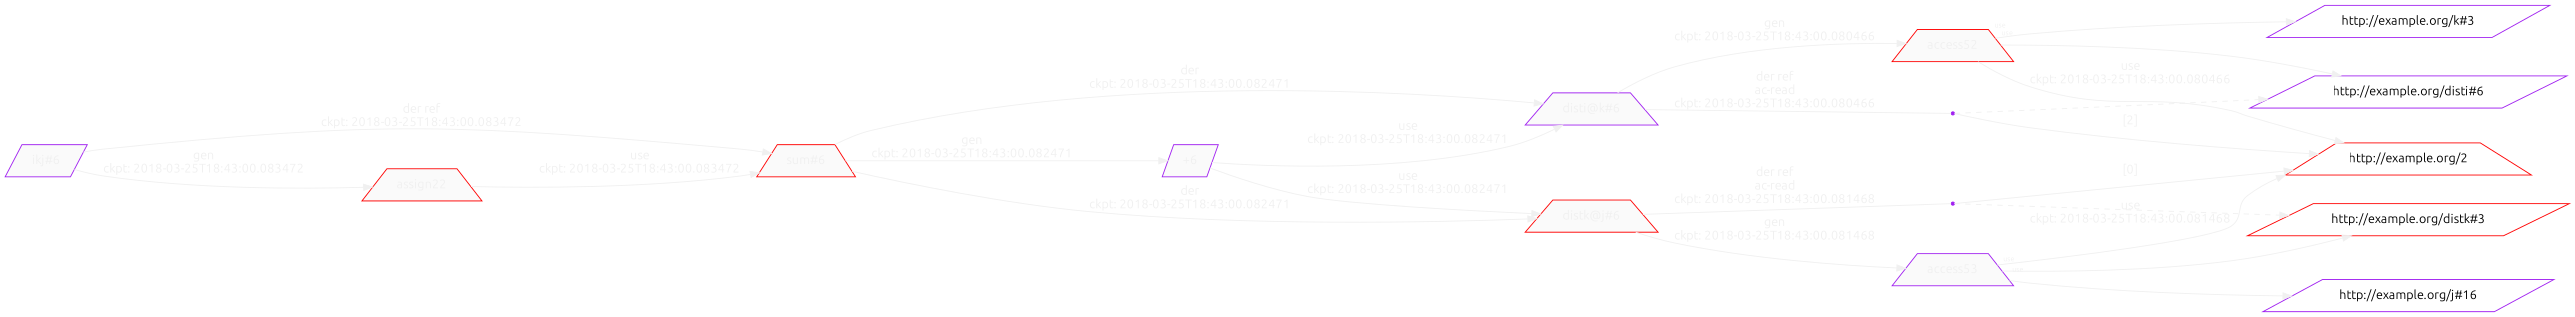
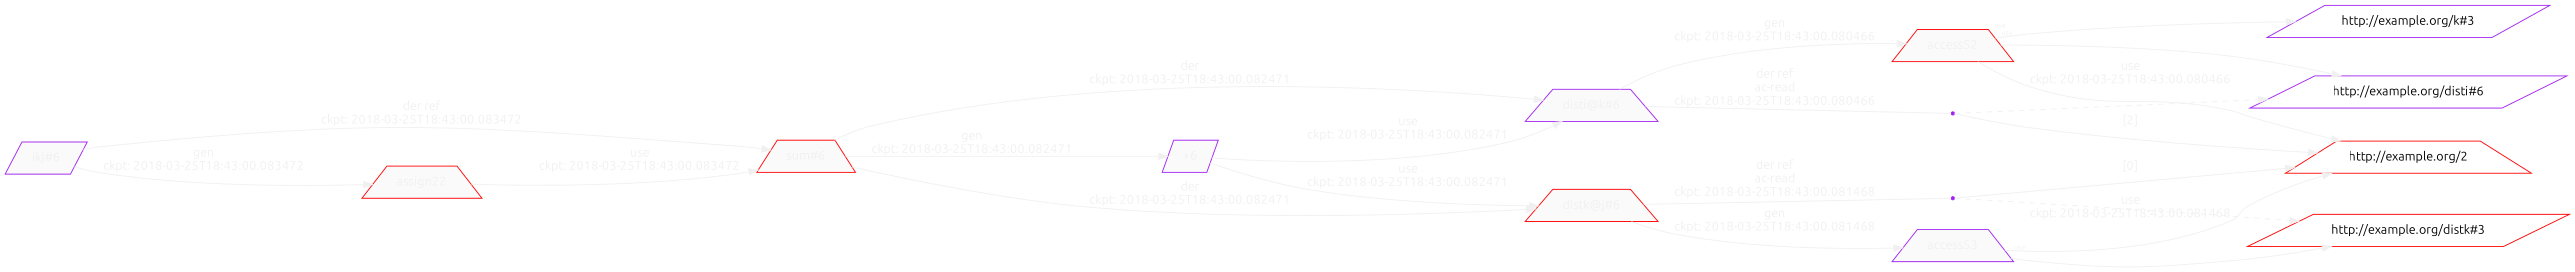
  digraph {
    fontname=Ubuntu
    rankdir=LR
    node [color=purple fillcolor="#FAFAFA" fontcolor="#F0F0F0" fontname=Ubuntu shape=trapezium style=filled]
    edge [angle=60.0 color="#F0F0F0" distance=1.5 fontcolor="#F0F0F0" fontname=Ubuntu fontsize=14 rotation=20]
    n1 [label="disti@k#6"]
    n2 [color=red label=access52 sides=4]
    bn0 [shape=point fillcolor="" style=""]
    "http://example.org/disti#6" [shape=parallelogram fillcolor="" fontcolor="" style=""]
    "http://example.org/2" [color=red fillcolor="" fontcolor="" style=""]
    "http://example.org/k#3" [shape=parallelogram fillcolor="" fontcolor="" style=""]
    n7 [color=red label="distk@j#6"]
    n8 [label=access53 sides=4]
    bn1 [shape=point fillcolor="" style=""]
    "http://example.org/distk#3" [color=red shape=parallelogram fillcolor="" fontcolor="" style=""]
-   "http://example.org/j#16" [shape=parallelogram fillcolor="" fontcolor="" style=""]
    n12 [color=red label="sum#6"]
    n13 [label="+6" shape=parallelogram sides=4]
    n14 [label="ikj#6" shape=parallelogram]
    n15 [color=red label=assign22 sides=4]
    n1 -> n2 [label="gen\nckpt: 2018-03-25T18:43:00.080466"]
    n1 -> bn0 [arrowhead=none label="der ref\nac-read\nckpt: 2018-03-25T18:43:00.080466"]
    n2 -> "http://example.org/disti#6" [labelangle=60.0 labeldistance=1.5 labelfontsize=8 taillabel=use angle="" distance="" fontsize=""]
    n2 -> "http://example.org/2" [label="use\nckpt: 2018-03-25T18:43:00.080466"]
    n2 -> "http://example.org/k#3" [labelangle=60.0 labeldistance=1.5 labelfontsize=8 taillabel=use angle="" distance="" fontsize=""]
    bn0 -> "http://example.org/disti#6" [style=dashed angle="" distance="" fontsize="" rotation=""]
    bn0 -> "http://example.org/2" [label="[2]"]
    n7 -> n8 [label="gen\nckpt: 2018-03-25T18:43:00.081468"]
    n7 -> bn1 [arrowhead=none label="der ref\nac-read\nckpt: 2018-03-25T18:43:00.081468"]
    n8 -> "http://example.org/2" [label="use\nckpt: 2018-03-25T18:43:00.081468"]
    n8 -> "http://example.org/distk#3" [labelangle=60.0 labeldistance=1.5 labelfontsize=8 taillabel=use angle="" distance="" fontsize=""]
-   n8 -> "http://example.org/j#16" [labelangle=60.0 labeldistance=1.5 labelfontsize=8 taillabel=use angle="" distance="" fontsize=""]
    bn1 -> "http://example.org/2" [label="[0]"]
    bn1 -> "http://example.org/distk#3" [style=dashed angle="" distance="" fontsize="" rotation=""]
    n12 -> n1 [label="der\nckpt: 2018-03-25T18:43:00.082471"]
    n12 -> n7 [label="der\nckpt: 2018-03-25T18:43:00.082471"]
    n12 -> n13 [label="gen\nckpt: 2018-03-25T18:43:00.082471"]
    n13 -> n1 [label="use\nckpt: 2018-03-25T18:43:00.082471"]
    n13 -> n7 [label="use\nckpt: 2018-03-25T18:43:00.082471"]
    n14 -> n12 [label="der ref\nckpt: 2018-03-25T18:43:00.083472"]
    n14 -> n15 [label="gen\nckpt: 2018-03-25T18:43:00.083472"]
    n15 -> n12 [label="use\nckpt: 2018-03-25T18:43:00.083472"]
  }
